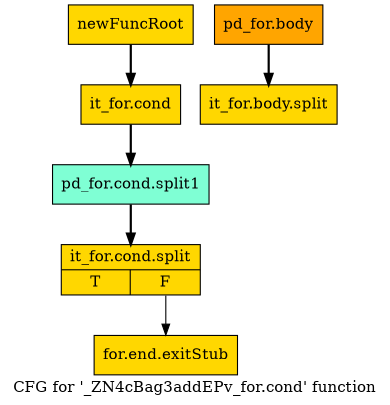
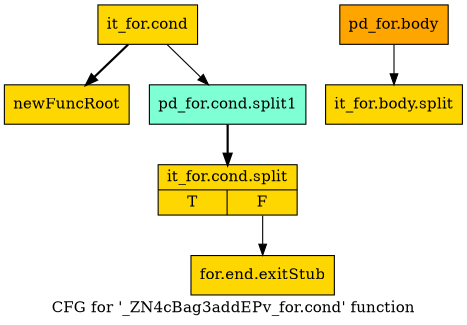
  digraph {
    label="CFG for '_ZN4cBag3addEPv_for.cond' function"
    node [fillcolor=gold shape=record style=filled]
    edge [style=solid]
    n1 [label="{newFuncRoot}"]
    n2 [label="{it_for.cond}"]
    n3 [fillcolor=aquamarine label="{pd_for.cond.split1}"]
    n4 [label="{it_for.cond.split|{<s0>T|<s1>F}}"]
    n5 [label="{for.end.exitStub}"]
    n6 [fillcolor=orange label="{pd_for.body}"]
    n7 [label="{it_for.body.split}"]
-   n1 -> n2 [style=bold]
-   n2 -> n3 [style=bold]
+   n2 -> n1 [style=bold]
+   n2 -> n3
    n3 -> n4 [style=bold]
    n4 -> n5 [tailport=s1]
-   n6 -> n7 [style=bold]
+   n6 -> n7
  }
